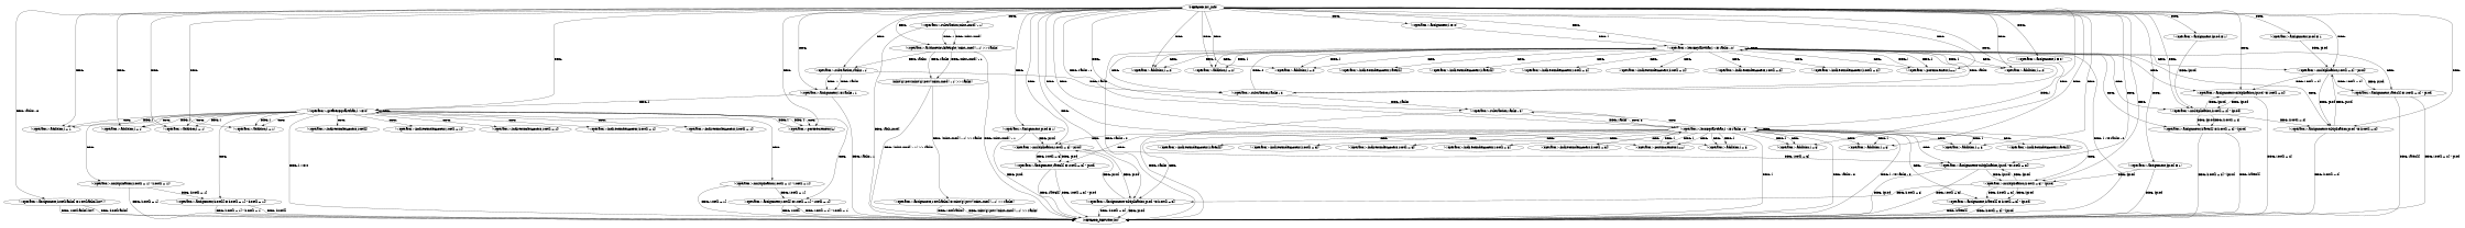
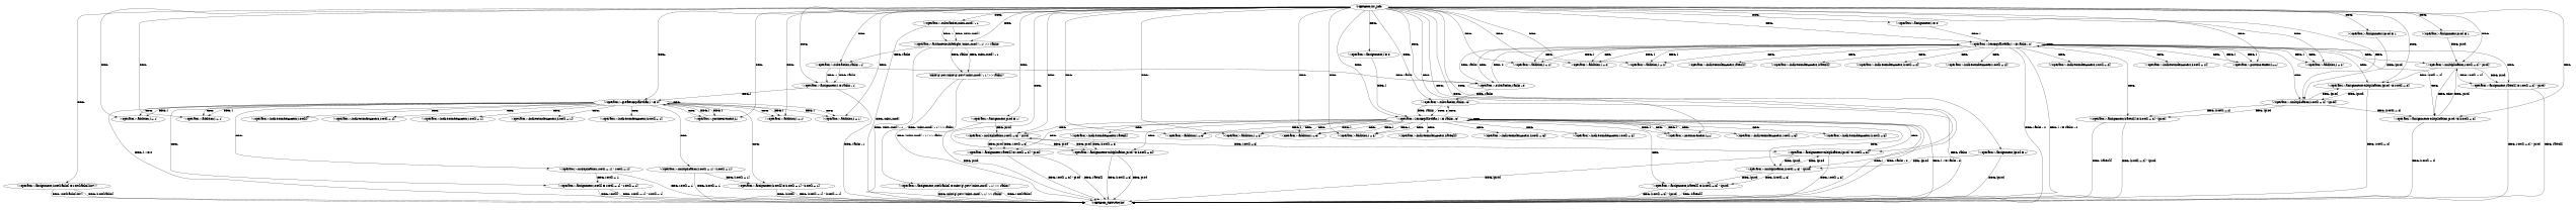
  digraph {
    n1 [label="(METHOD,inv_info)"]
    n2 [label="(<operator>.assignment,iroot[rank2] = root[rank2].inv())"]
    n3 [label="(<operator>.assignment,i = rank2 - 1)"]
    n4 [label="(<operator>.greaterEqualsThan,i >= 0)"]
    n5 [label="(<operator>.postDecrement,i--)"]
    n6 [label="(<operator>.assignment,prod = 1)"]
    n7 [label="(<operator>.assignment,iprod = 1)"]
    n8 [label="(<operator>.assignment,prod = 1)"]
    n9 [label="(<operator>.assignment,iprod = 1)"]
    n10 [label="(<operator>.assignment,i = 0)"]
    n11 [label="(<operator>.lessEqualsThan,i <= rank2 - 2)"]
    n12 [label="(<operator>.postIncrement,i++)"]
    n13 [label="(<operator>.assignment,i = 0)"]
    n14 [label="(<operator>.lessEqualsThan,i <= rank2 - 3)"]
    n15 [label="(<operator>.postIncrement,i++)"]
    n16 [label="(<operator>.arithmeticShiftRight,(mint::mod() - 1) >> rank2)"]
    n17 [label="(<operator>.subtraction,rank2 - 1)"]
    n18 [label="(<operator>.assignmentMultiplication,prod *= iroot[i + 2])"]
    n19 [label="(<operator>.assignmentMultiplication,iprod *= root[i + 2])"]
    n20 [label="(<operator>.assignmentMultiplication,prod *= iroot[i + 3])"]
    n21 [label="(<operator>.assignmentMultiplication,iprod *= root[i + 3])"]
    n22 [label="(<operator>.subtraction,mint::mod() - 1)"]
    n23 [label="(<operator>.subtraction,rank2 - 2)"]
    n24 [label="(<operator>.subtraction,rank2 - 3)"]
    n25 [label="(<operator>.multiplication,root[i + 2] * prod)"]
    n26 [label="(<operator>.multiplication,iroot[i + 2] * iprod)"]
    n27 [label="(<operator>.multiplication,root[i + 3] * prod)"]
    n28 [label="(<operator>.multiplication,iroot[i + 3] * iprod)"]
    n29 [label="(<operator>.addition,i + 1)"]
    n30 [label="(<operator>.addition,i + 1)"]
    n31 [label="(<operator>.addition,i + 1)"]
    n32 [label="(<operator>.addition,i + 1)"]
    n33 [label="(<operator>.addition,i + 2)"]
    n34 [label="(<operator>.addition,i + 2)"]
    n35 [label="(<operator>.addition,i + 3)"]
    n36 [label="(<operator>.addition,i + 3)"]
    n37 [label="(<operator>.addition,i + 2)"]
    n38 [label="(<operator>.addition,i + 2)"]
    n39 [label="(<operator>.addition,i + 3)"]
    n40 [label="(<operator>.addition,i + 3)"]
    n41 [label="(METHOD_RETURN,int)"]
    n42 [label="(<operator>.assignment,root[i] = root[i + 1] * root[i + 1])"]
    n43 [label="(<operator>.assignment,iroot[i] = iroot[i + 1] * iroot[i + 1])"]
    n44 [label="(<operator>.multiplication,root[i + 1] * root[i + 1])"]
    n45 [label="(<operator>.multiplication,iroot[i + 1] * iroot[i + 1])"]
    n46 [label="(<operator>.indirectIndexAccess,root[i])"]
    n47 [label="(<operator>.indirectIndexAccess,root[i + 1])"]
    n48 [label="(<operator>.indirectIndexAccess,root[i + 1])"]
    n49 [label="(<operator>.indirectIndexAccess,iroot[i + 1])"]
    n50 [label="(<operator>.indirectIndexAccess,iroot[i + 1])"]
    n51 [label="(<operator>.assignment,rate2[i] = root[i + 2] * prod)"]
    n52 [label="(<operator>.assignment,irate2[i] = iroot[i + 2] * iprod)"]
    n53 [label="(<operator>.indirectIndexAccess,rate2[i])"]
    n54 [label="(<operator>.indirectIndexAccess,irate2[i])"]
    n55 [label="(<operator>.indirectIndexAccess,iroot[i + 2])"]
    n56 [label="(<operator>.indirectIndexAccess,root[i + 2])"]
    n57 [label="(<operator>.indirectIndexAccess,root[i + 2])"]
    n58 [label="(<operator>.indirectIndexAccess,iroot[i + 2])"]
    n59 [label="(<operator>.assignment,rate3[i] = root[i + 3] * prod)"]
    n60 [label="(<operator>.assignment,irate3[i] = iroot[i + 3] * iprod)"]
    n61 [label="(<operator>.indirectIndexAccess,rate3[i])"]
    n62 [label="(<operator>.indirectIndexAccess,irate3[i])"]
    n63 [label="(<operator>.indirectIndexAccess,iroot[i + 3])"]
    n64 [label="(<operator>.indirectIndexAccess,root[i + 3])"]
    n65 [label="(<operator>.indirectIndexAccess,root[i + 3])"]
    n66 [label="(<operator>.indirectIndexAccess,iroot[i + 3])"]
    n67 [label="(mint(g).pow,mint(g).pow((mint::mod() - 1) >> rank2))"]
    n68 [label="(<operator>.assignment,root[rank2] = mint(g).pow((mint::mod() - 1) >> rank2))"]
-   n1 -> n2 [label="DDG: rank2 - 3"]
+   n1 -> n2 [label="DDG: "]
    n1 -> n3 [label="DDG: "]
    n1 -> n4 [label="DDG: "]
    n1 -> n5 [label="DDG: "]
    n1 -> n6 [label="DDG: "]
    n1 -> n7 [label="DDG: "]
    n1 -> n8 [label="DDG: "]
    n1 -> n9 [label="DDG: "]
    n1 -> n10 [label="DDG: "]
    n1 -> n11 [label="DDG: "]
    n1 -> n12 [label="DDG: "]
    n1 -> n13 [label="DDG: "]
-   n1 -> n14 [label="DDG: rank2 - 1"]
+   n1 -> n14 [label="DDG: "]
    n1 -> n15 [label="DDG: "]
    n1 -> n16 [label="DDG: "]
    n1 -> n17 [label="DDG: "]
    n1 -> n18 [label="DDG: "]
    n1 -> n19 [label="DDG: "]
    n1 -> n20 [label="DDG: "]
    n1 -> n21 [label="DDG: "]
    n1 -> n22 [label="DDG: "]
    n1 -> n23 [label="DDG: "]
    n1 -> n24 [label="DDG: "]
    n1 -> n25 [label="DDG: "]
    n1 -> n26 [label="DDG: "]
    n1 -> n27 [label="DDG: "]
    n1 -> n28 [label="DDG: "]
    n1 -> n29 [label="DDG: "]
    n1 -> n30 [label="DDG: "]
    n1 -> n31 [label="DDG: "]
    n1 -> n32 [label="DDG: "]
    n1 -> n33 [label="DDG: "]
    n1 -> n34 [label="DDG: "]
    n1 -> n35 [label="DDG: "]
    n1 -> n36 [label="DDG: "]
    n1 -> n37 [label="DDG: "]
    n1 -> n38 [label="DDG: "]
    n1 -> n39 [label="DDG: "]
    n1 -> n40 [label="DDG: "]
    n2 -> n41 [label="DDG: iroot[rank2]"]
    n2 -> n41 [label="DDG: root[rank2].inv()"]
    n3 -> n4 [label="DDG: i"]
    n3 -> n41 [label="DDG: rank2 - 1"]
    n4 -> n4 [label="CDG: "]
    n4 -> n5 [label="DDG: i"]
    n4 -> n5 [label="CDG: "]
    n4 -> n29 [label="DDG: i"]
    n4 -> n29 [label="CDG: "]
    n4 -> n30 [label="DDG: i"]
    n4 -> n30 [label="CDG: "]
    n4 -> n31 [label="DDG: i"]
    n4 -> n31 [label="CDG: "]
    n4 -> n32 [label="DDG: i"]
    n4 -> n32 [label="CDG: "]
    n4 -> n41 [label="DDG: i >= 0"]
    n4 -> n42 [label="CDG: "]
    n4 -> n43 [label="CDG: "]
    n4 -> n44 [label="CDG: "]
    n4 -> n45 [label="CDG: "]
    n4 -> n46 [label="CDG: "]
    n4 -> n47 [label="CDG: "]
    n4 -> n48 [label="CDG: "]
    n4 -> n49 [label="CDG: "]
    n4 -> n50 [label="CDG: "]
    n5 -> n4 [label="DDG: i"]
    n6 -> n25 [label="DDG: prod"]
    n7 -> n26 [label="DDG: iprod"]
    n8 -> n27 [label="DDG: prod"]
    n8 -> n41 [label="DDG: prod"]
    n9 -> n28 [label="DDG: iprod"]
    n9 -> n41 [label="DDG: iprod"]
    n10 -> n11 [label="DDG: i"]
    n11 -> n11 [label="CDG: "]
    n11 -> n12 [label="DDG: i"]
    n11 -> n12 [label="CDG: "]
    n11 -> n18 [label="CDG: "]
    n11 -> n19 [label="CDG: "]
    n11 -> n23 [label="CDG: "]
    n11 -> n25 [label="CDG: "]
    n11 -> n26 [label="CDG: "]
    n11 -> n33 [label="DDG: i"]
    n11 -> n33 [label="CDG: "]
    n11 -> n34 [label="DDG: i"]
    n11 -> n34 [label="CDG: "]
    n11 -> n37 [label="DDG: i"]
    n11 -> n37 [label="CDG: "]
    n11 -> n38 [label="DDG: i"]
    n11 -> n38 [label="CDG: "]
    n11 -> n41 [label="DDG: rank2 - 2"]
    n11 -> n41 [label="DDG: i <= rank2 - 2"]
    n11 -> n51 [label="CDG: "]
    n11 -> n52 [label="CDG: "]
    n11 -> n53 [label="CDG: "]
    n11 -> n54 [label="CDG: "]
    n11 -> n55 [label="CDG: "]
    n11 -> n56 [label="CDG: "]
    n11 -> n57 [label="CDG: "]
    n11 -> n58 [label="CDG: "]
    n12 -> n11 [label="DDG: i"]
    n13 -> n14 [label="DDG: i"]
    n14 -> n14 [label="CDG: "]
    n14 -> n15 [label="DDG: i"]
    n14 -> n15 [label="CDG: "]
    n14 -> n20 [label="CDG: "]
    n14 -> n21 [label="CDG: "]
    n14 -> n24 [label="CDG: "]
    n14 -> n27 [label="CDG: "]
    n14 -> n28 [label="CDG: "]
    n14 -> n35 [label="DDG: i"]
    n14 -> n35 [label="CDG: "]
    n14 -> n36 [label="DDG: i"]
    n14 -> n36 [label="CDG: "]
    n14 -> n39 [label="DDG: i"]
    n14 -> n39 [label="CDG: "]
    n14 -> n40 [label="DDG: i"]
    n14 -> n40 [label="CDG: "]
    n14 -> n41 [label="DDG: i"]
    n14 -> n41 [label="DDG: rank2 - 3"]
    n14 -> n41 [label="DDG: i <= rank2 - 3"]
    n14 -> n59 [label="CDG: "]
    n14 -> n60 [label="CDG: "]
    n14 -> n61 [label="CDG: "]
    n14 -> n62 [label="CDG: "]
    n14 -> n63 [label="CDG: "]
    n14 -> n64 [label="CDG: "]
    n14 -> n65 [label="CDG: "]
    n14 -> n66 [label="CDG: "]
    n15 -> n14 [label="DDG: i"]
    n16 -> n17 [label="DDG: rank2"]
    n16 -> n41 [label="DDG: mint::mod() - 1"]
    n16 -> n67 [label="DDG: rank2"]
    n16 -> n67 [label="DDG: mint::mod() - 1"]
    n17 -> n3 [label="DDG: 1"]
    n17 -> n3 [label="DDG: rank2"]
    n17 -> n23 [label="DDG: rank2"]
    n18 -> n25 [label="DDG: prod"]
    n18 -> n41 [label="DDG: iroot[i + 2]"]
    n19 -> n26 [label="DDG: iprod"]
    n19 -> n41 [label="DDG: root[i + 2]"]
    n20 -> n27 [label="DDG: prod"]
    n20 -> n41 [label="DDG: prod"]
    n20 -> n41 [label="DDG: iroot[i + 3]"]
    n21 -> n28 [label="DDG: iprod"]
    n21 -> n41 [label="DDG: iprod"]
    n21 -> n41 [label="DDG: root[i + 3]"]
    n22 -> n16 [label="DDG: mint::mod()"]
    n22 -> n16 [label="DDG: 1"]
-   n22 -> n41 [label="DDG: rank::mod()"]
+   n22 -> n41 [label="DDG: mint::mod()"]
    n23 -> n11 [label="DDG: 2"]
    n23 -> n11 [label="DDG: rank2"]
    n23 -> n24 [label="DDG: rank2"]
    n24 -> n14 [label="DDG: rank2"]
    n24 -> n14 [label="DDG: 3"]
    n24 -> n41 [label="DDG: rank2"]
-   n25 -> n18 [label="DDG: prod"]
+   n25 -> n18 [label="DDG: mint"]
    n25 -> n19 [label="DDG: root[i + 2]"]
    n25 -> n51 [label="DDG: prod"]
    n25 -> n51 [label="DDG: root[i + 2]"]
    n26 -> n18 [label="DDG: iroot[i + 2]"]
    n26 -> n19 [label="DDG: iprod"]
    n26 -> n52 [label="DDG: iprod"]
    n26 -> n52 [label="DDG: iroot[i + 2]"]
    n27 -> n20 [label="DDG: prod"]
    n27 -> n21 [label="DDG: root[i + 3]"]
    n27 -> n59 [label="DDG: root[i + 3]"]
    n27 -> n59 [label="DDG: prod"]
-   n28 -> n20 [label="DDG: iroot[i + 3]"]
+   n61 -> n20 [label="DDG: iroot[i + 3]"]
    n28 -> n21 [label="DDG: iprod"]
    n28 -> n60 [label="DDG: iprod"]
    n28 -> n60 [label="DDG: iroot[i + 3]"]
    n42 -> n41 [label="DDG: root[i]"]
    n42 -> n41 [label="DDG: root[i + 1] * root[i + 1]"]
    n43 -> n41 [label="DDG: iroot[i]"]
    n43 -> n41 [label="DDG: iroot[i + 1] * iroot[i + 1]"]
    n44 -> n41 [label="DDG: root[i + 1]"]
    n44 -> n42 [label="DDG: root[i + 1]"]
    n45 -> n41 [label="DDG: iroot[i + 1]"]
    n45 -> n43 [label="DDG: iroot[i + 1]"]
    n51 -> n41 [label="DDG: rate2[i]"]
    n51 -> n41 [label="DDG: root[i + 2] * prod"]
    n52 -> n41 [label="DDG: irate2[i]"]
    n52 -> n41 [label="DDG: iroot[i + 2] * iprod"]
    n59 -> n41 [label="DDG: rate3[i]"]
    n59 -> n41 [label="DDG: root[i + 3] * prod"]
    n60 -> n41 [label="DDG: irate3[i]"]
    n60 -> n41 [label="DDG: iroot[i + 3] * iprod"]
    n67 -> n41 [label="DDG: (mint::mod() - 1) >> rank2"]
    n67 -> n68 [label="DDG: (mint::mod() - 1) >> rank2"]
    n68 -> n41 [label="DDG: root[rank2]"]
    n68 -> n41 [label="DDG: mint(g).pow((mint::mod() - 1) >> rank2)"]
  }
